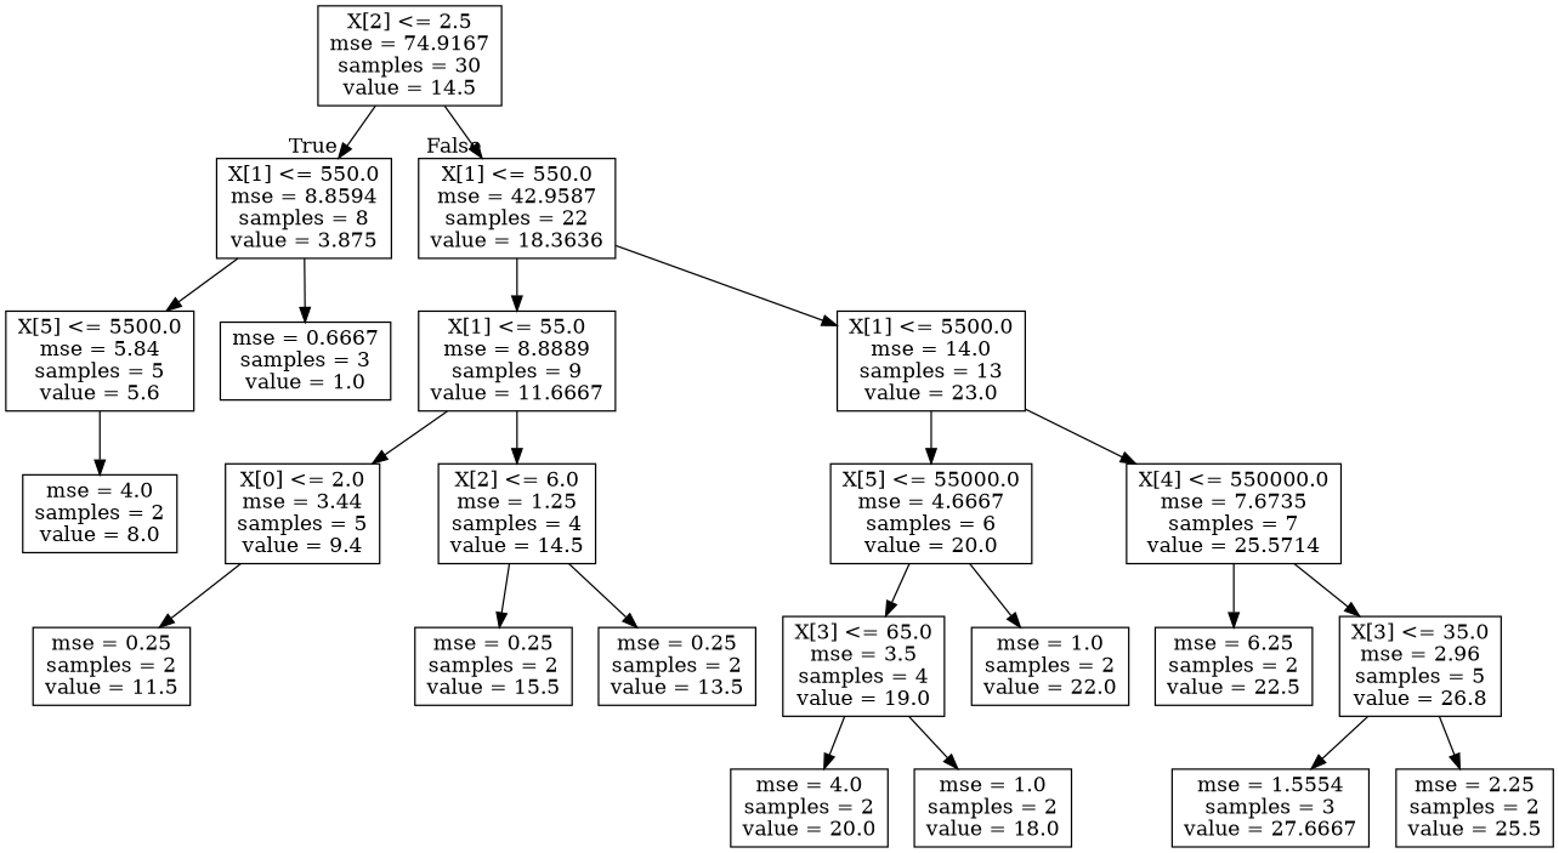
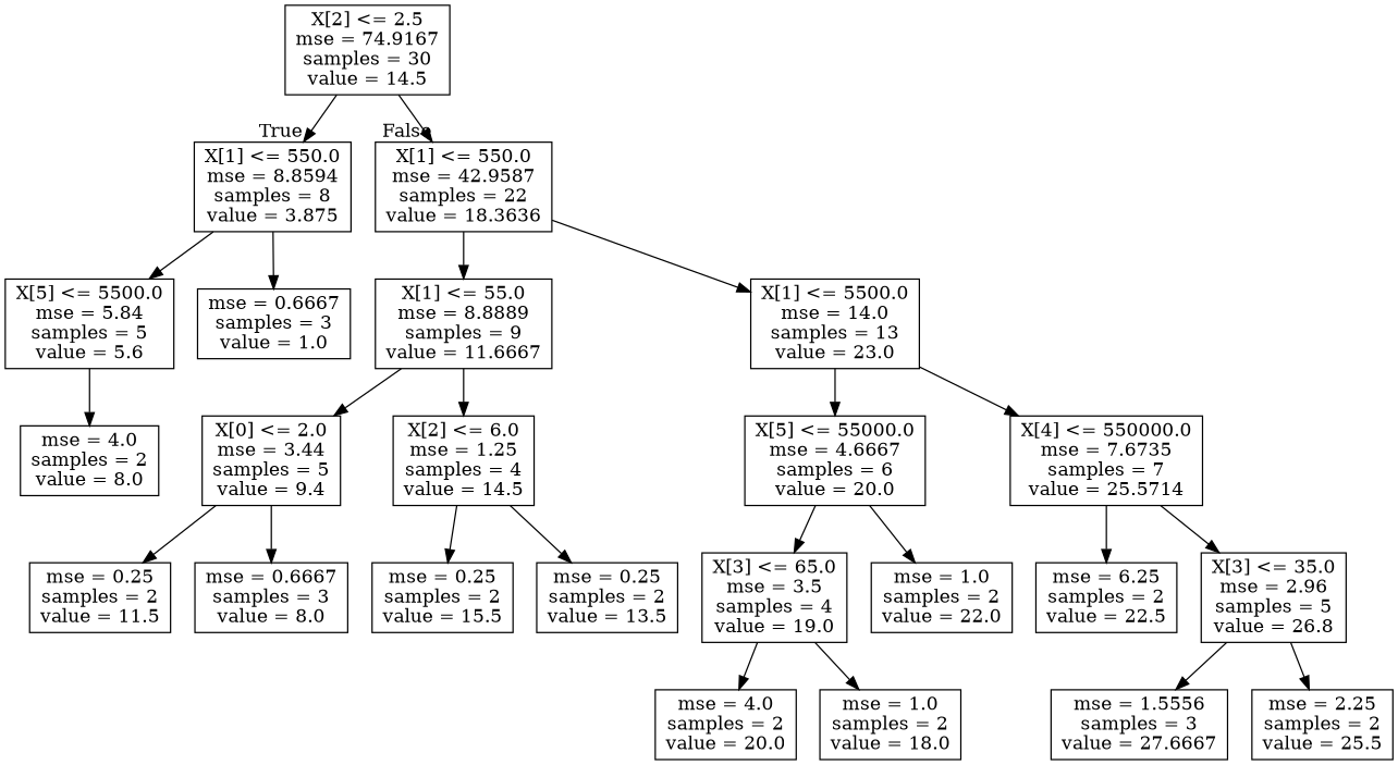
  digraph {
    fontname="DejaVu Serif"
    node [fontname="DejaVu Serif" shape=box]
    edge [fontname="DejaVu Serif"]
    n1 [label="X[2] <= 2.5\nmse = 74.9167\nsamples = 30\nvalue = 14.5"]
    n2 [label="X[1] <= 550.0\nmse = 8.8594\nsamples = 8\nvalue = 3.875"]
    n3 [label="X[1] <= 550.0\nmse = 42.9587\nsamples = 22\nvalue = 18.3636"]
    n4 [label="X[5] <= 5500.0\nmse = 5.84\nsamples = 5\nvalue = 5.6"]
    n5 [label="mse = 0.6667\nsamples = 3\nvalue = 1.0"]
    n6 [label="X[1] <= 55.0\nmse = 8.8889\nsamples = 9\nvalue = 11.6667"]
    n7 [label="X[1] <= 5500.0\nmse = 14.0\nsamples = 13\nvalue = 23.0"]
    n8 [label="mse = 4.0\nsamples = 2\nvalue = 8.0"]
    n9 [label="X[0] <= 2.0\nmse = 3.44\nsamples = 5\nvalue = 9.4"]
    n10 [label="X[2] <= 6.0\nmse = 1.25\nsamples = 4\nvalue = 14.5"]
    n11 [label="X[5] <= 55000.0\nmse = 4.6667\nsamples = 6\nvalue = 20.0"]
    n12 [label="X[4] <= 550000.0\nmse = 7.6735\nsamples = 7\nvalue = 25.5714"]
    n13 [label="mse = 0.25\nsamples = 2\nvalue = 11.5"]
+   n14 [label="mse = 0.6667\nsamples = 3\nvalue = 8.0"]
    n15 [label="mse = 0.25\nsamples = 2\nvalue = 15.5"]
    n16 [label="mse = 0.25\nsamples = 2\nvalue = 13.5"]
    n17 [label="X[3] <= 65.0\nmse = 3.5\nsamples = 4\nvalue = 19.0"]
    n18 [label="mse = 1.0\nsamples = 2\nvalue = 22.0"]
    n19 [label="mse = 6.25\nsamples = 2\nvalue = 22.5"]
    n20 [label="X[3] <= 35.0\nmse = 2.96\nsamples = 5\nvalue = 26.8"]
    n21 [label="mse = 4.0\nsamples = 2\nvalue = 20.0"]
    n22 [label="mse = 1.0\nsamples = 2\nvalue = 18.0"]
-   n23 [label="mse = 1.5554\nsamples = 3\nvalue = 27.6667"]
+   n23 [label="mse = 1.5556\nsamples = 3\nvalue = 27.6667"]
    n24 [label="mse = 2.25\nsamples = 2\nvalue = 25.5"]
    n1 -> n2 [headlabel=True labelangle=45 labeldistance=2.5]
    n1 -> n3 [headlabel=False labelangle=-45 labeldistance=2.5]
    n2 -> n4
    n2 -> n5
    n3 -> n6
    n3 -> n7
    n4 -> n8
    n6 -> n9
    n6 -> n10
    n7 -> n11
    n7 -> n12
    n9 -> n13
+   n9 -> n14
    n10 -> n15
    n10 -> n16
    n11 -> n17
    n11 -> n18
    n12 -> n19
    n12 -> n20
    n17 -> n21
    n17 -> n22
    n20 -> n23
    n20 -> n24
  }
